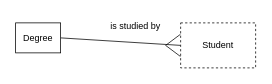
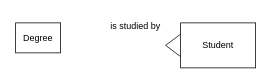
  <mxCell id="0" />
  <mxCell id="1" parent="0" />
- <mxCell id="2" style="rounded=0;orthogonalLoop=1;jettySize=auto;html=1;exitX=1;exitY=0.5;exitDx=0;exitDy=0;entryX=0;entryY=0.5;entryDx=0;entryDy=0;endArrow=none;endFill=0;" parent="1" source="3" target="6" edge="1"><mxGeometry relative="1" as="geometry" /></mxCell>
  <mxCell id="3" value="Degree" style="rounded=0;whiteSpace=wrap;html=1;" parent="1" vertex="1"><mxGeometry x="20" y="30" width="60" height="40" as="geometry" /></mxCell>
  <mxCell id="4" style="edgeStyle=none;rounded=0;orthogonalLoop=1;jettySize=auto;html=1;exitX=0;exitY=0.25;exitDx=0;exitDy=0;endArrow=none;endFill=0;" parent="1" source="6" edge="1"><mxGeometry relative="1" as="geometry"><mxPoint x="220" y="60" as="targetPoint" /></mxGeometry></mxCell>
  <mxCell id="5" style="edgeStyle=none;rounded=0;orthogonalLoop=1;jettySize=auto;html=1;exitX=0;exitY=0.75;exitDx=0;exitDy=0;endArrow=none;endFill=0;" parent="1" source="6" edge="1"><mxGeometry relative="1" as="geometry"><mxPoint x="220" y="60" as="targetPoint" /></mxGeometry></mxCell>
- <mxCell id="6" value="Student" style="rounded=0;whiteSpace=wrap;html=1;dashed=1;" parent="1" vertex="1"><mxGeometry x="240" y="30" width="100" height="60" as="geometry" /></mxCell>
+ <mxCell id="6" value="Student" style="rounded=0;whiteSpace=wrap;html=1;" parent="1" vertex="1"><mxGeometry x="240" y="30" width="100" height="60" as="geometry" /></mxCell>
  <mxCell id="7" value="is studied by" style="text;html=1;strokeColor=none;fillColor=none;align=center;verticalAlign=middle;whiteSpace=wrap;rounded=0;" parent="1" vertex="1"><mxGeometry x="140" y="20" width="80" height="30" as="geometry" /></mxCell>
